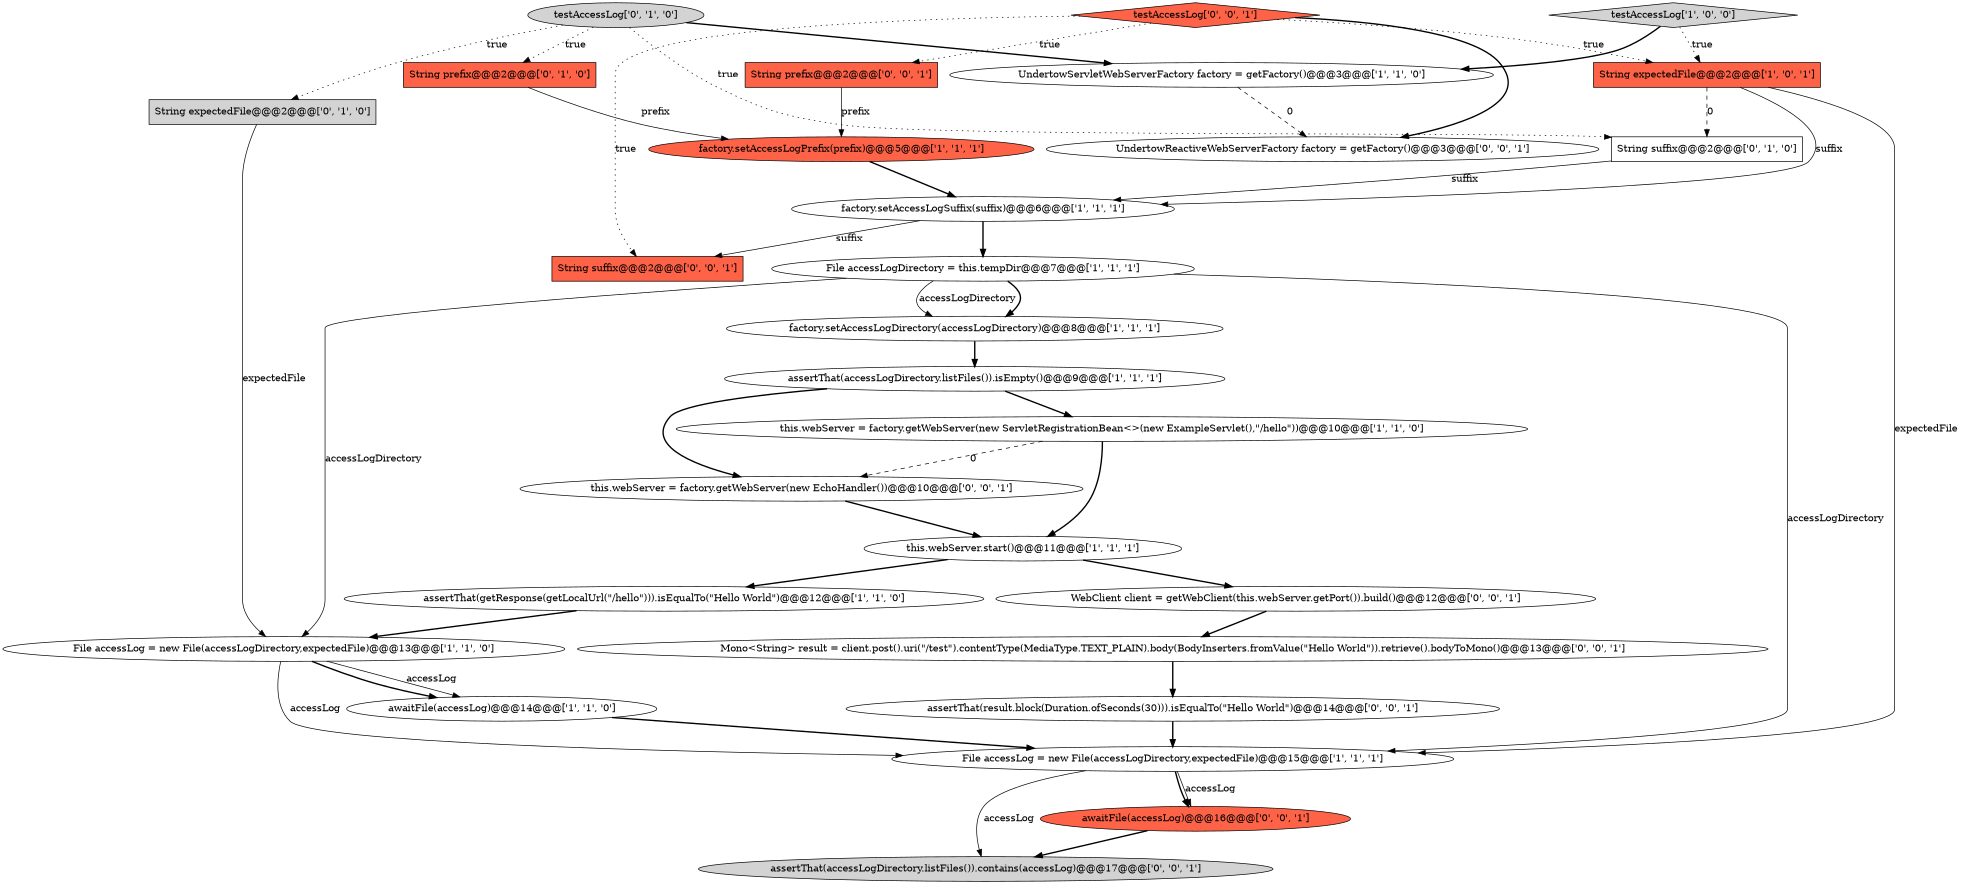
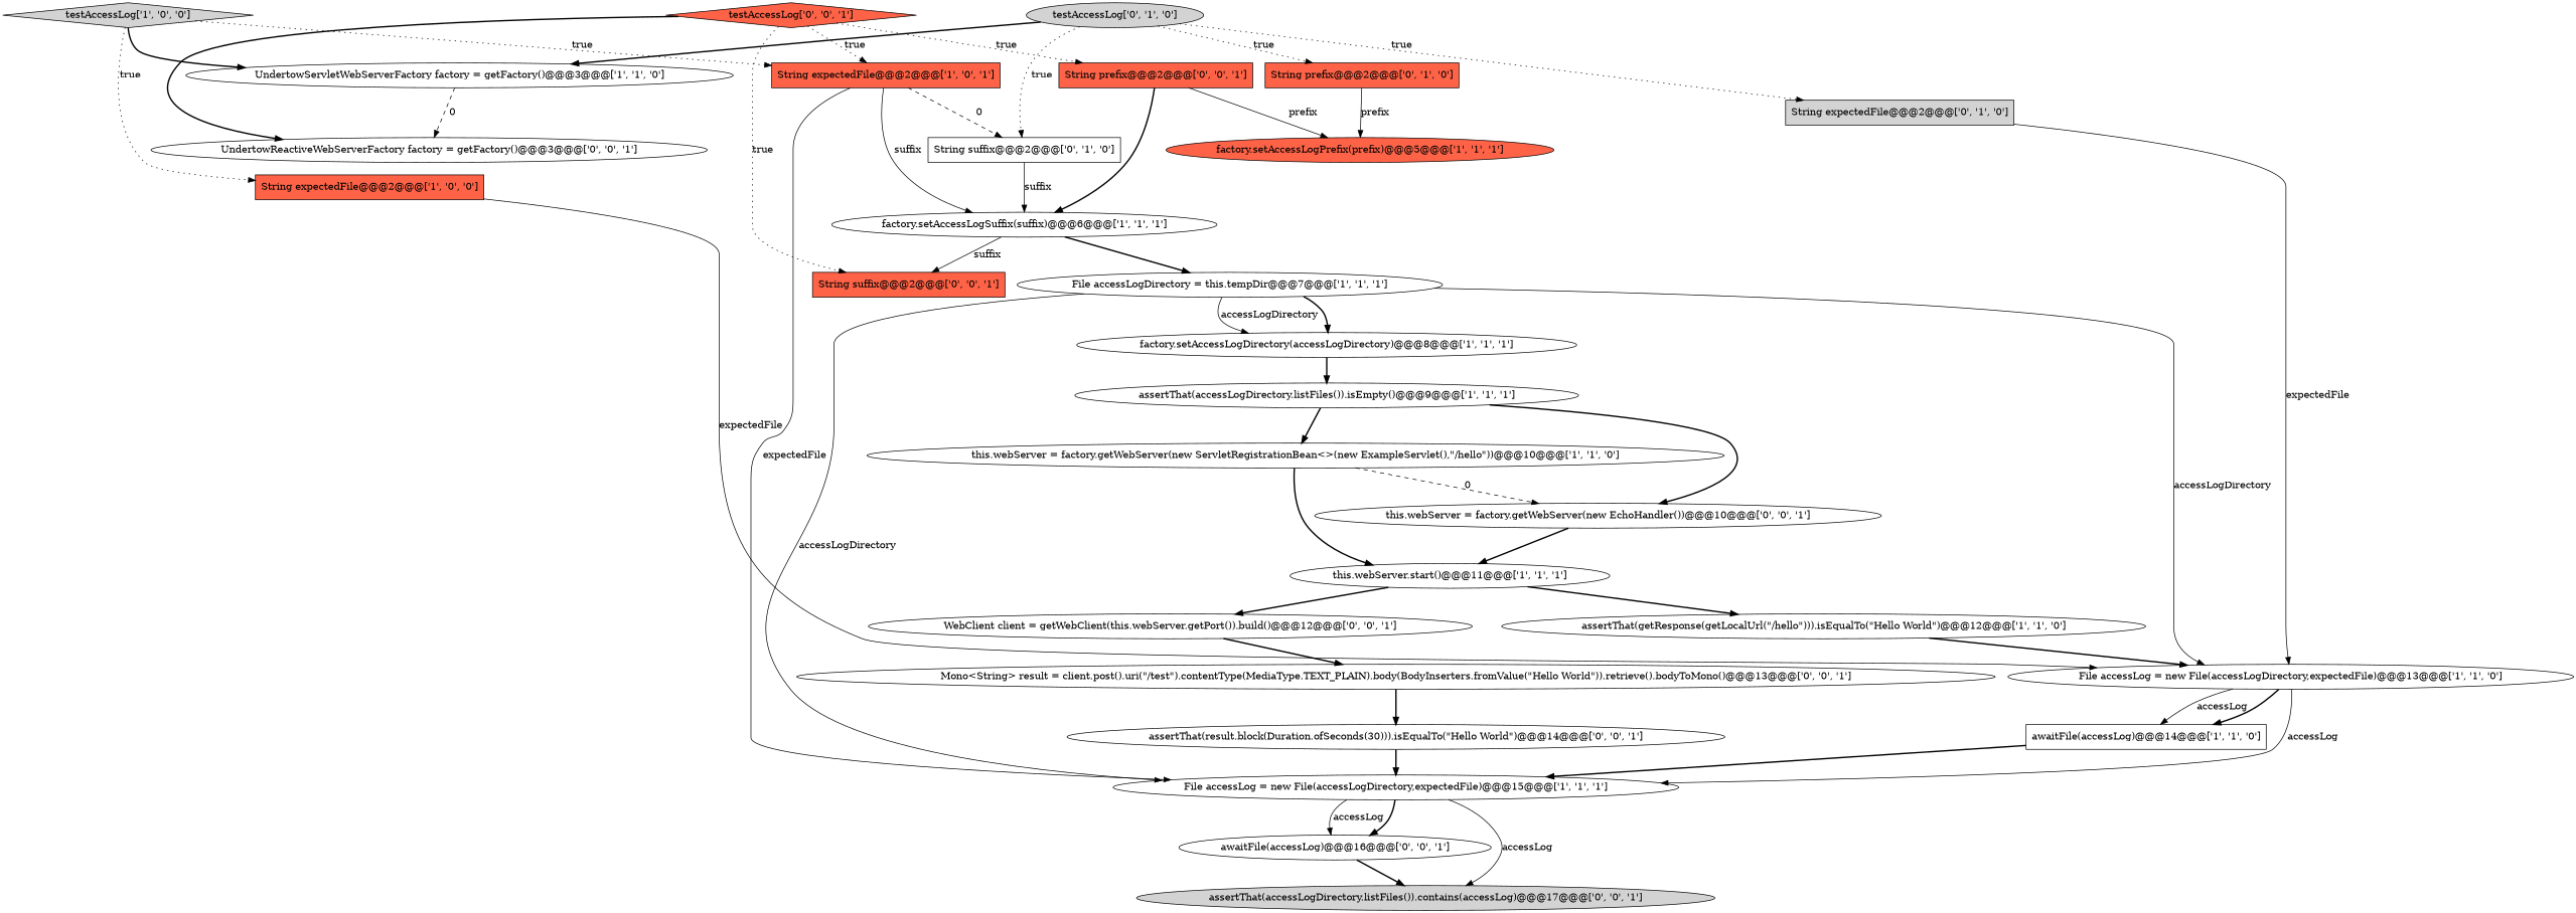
  digraph {
    node [fillcolor=white shape=ellipse style=filled]
    edge [style=bold]
-   n1 [label="awaitFile(accessLog)@@@14@@@['1', '1', '0']"]
+   n1 [label="awaitFile(accessLog)@@@14@@@['1', '1', '0']" shape=box]
    n2 [label="File accessLog = new File(accessLogDirectory,expectedFile)@@@15@@@['1', '1', '1']"]
-   n3 [fillcolor=tomato label="awaitFile(accessLog)@@@16@@@['0', '0', '1']"]
+   n3 [label="awaitFile(accessLog)@@@16@@@['0', '0', '1']"]
    n4 [fillcolor=lightgray label="assertThat(accessLogDirectory.listFiles()).contains(accessLog)@@@17@@@['0', '0', '1']"]
    n5 [label="factory.setAccessLogSuffix(suffix)@@@6@@@['1', '1', '1']"]
    n6 [label="File accessLogDirectory = this.tempDir@@@7@@@['1', '1', '1']"]
    n7 [fillcolor=tomato label="String suffix@@@2@@@['0', '0', '1']" shape=box]
    n8 [label="File accessLog = new File(accessLogDirectory,expectedFile)@@@13@@@['1', '1', '0']"]
    n9 [label="factory.setAccessLogDirectory(accessLogDirectory)@@@8@@@['1', '1', '1']"]
    n10 [label="Mono<String> result = client.post().uri(\"/test\").contentType(MediaType.TEXT_PLAIN).body(BodyInserters.fromValue(\"Hello World\")).retrieve().bodyToMono()@@@13@@@['0', '0', '1']"]
    n11 [label="assertThat(result.block(Duration.ofSeconds(30))).isEqualTo(\"Hello World\")@@@14@@@['0', '0', '1']"]
    n12 [fillcolor=tomato label="String prefix@@@2@@@['0', '1', '0']" shape=box]
    n13 [fillcolor=tomato label="factory.setAccessLogPrefix(prefix)@@@5@@@['1', '1', '1']"]
    n14 [label="assertThat(accessLogDirectory.listFiles()).isEmpty()@@@9@@@['1', '1', '1']"]
    n15 [fillcolor=lightgray label="testAccessLog['0', '1', '0']"]
    n16 [label="String suffix@@@2@@@['0', '1', '0']" shape=box]
    n17 [fillcolor=lightgray label="String expectedFile@@@2@@@['0', '1', '0']" shape=box]
    n18 [label="UndertowServletWebServerFactory factory = getFactory()@@@3@@@['1', '1', '0']"]
    n19 [label="UndertowReactiveWebServerFactory factory = getFactory()@@@3@@@['0', '0', '1']"]
    n20 [label="this.webServer = factory.getWebServer(new ServletRegistrationBean<>(new ExampleServlet(),\"/hello\"))@@@10@@@['1', '1', '0']"]
    n21 [label="this.webServer.start()@@@11@@@['1', '1', '1']"]
    n22 [label="this.webServer = factory.getWebServer(new EchoHandler())@@@10@@@['0', '0', '1']"]
    n23 [label="WebClient client = getWebClient(this.webServer.getPort()).build()@@@12@@@['0', '0', '1']"]
    n24 [label="assertThat(getResponse(getLocalUrl(\"/hello\"))).isEqualTo(\"Hello World\")@@@12@@@['1', '1', '0']"]
    n25 [fillcolor=tomato label="testAccessLog['0', '0', '1']" shape=diamond]
    n26 [fillcolor=tomato label="String prefix@@@2@@@['0', '0', '1']" shape=box]
    n27 [fillcolor=tomato label="String expectedFile@@@2@@@['1', '0', '1']" shape=box]
+   n28 [fillcolor=tomato label="String expectedFile@@@2@@@['1', '0', '0']" shape=box]
    n29 [fillcolor=lightgray label="testAccessLog['1', '0', '0']" shape=diamond]
    n1 -> n2
    n2 -> n3
    n2 -> n3 [label=accessLog style=solid]
    n2 -> n4 [label=accessLog style=solid]
    n3 -> n4
    n5 -> n6
    n5 -> n7 [label=suffix style=solid]
    n6 -> n2 [label=accessLogDirectory style=solid]
    n6 -> n8 [label=accessLogDirectory style=solid]
    n6 -> n9
    n6 -> n9 [label=accessLogDirectory style=solid]
    n8 -> n1 [label=accessLog style=solid]
    n8 -> n1
    n8 -> n2 [label=accessLog style=solid]
    n9 -> n14
    n10 -> n11
    n11 -> n2
    n12 -> n13 [label=prefix style=solid]
-   n13 -> n5
+   n26 -> n5
    n14 -> n20
    n14 -> n22
    n15 -> n12 [label=true style=dotted]
    n15 -> n16 [label=true style=dotted]
    n15 -> n17 [label=true style=dotted]
    n15 -> n18
    n16 -> n5 [label=suffix style=solid]
    n17 -> n8 [label=expectedFile style=solid]
    n18 -> n19 [label=0 style=dashed]
    n20 -> n21
    n20 -> n22 [label=0 style=dashed]
    n21 -> n23
    n21 -> n24
    n22 -> n21
    n23 -> n10
    n24 -> n8
    n25 -> n7 [label=true style=dotted]
    n25 -> n19
    n25 -> n26 [label=true style=dotted]
    n25 -> n27 [label=true style=dotted]
    n26 -> n13 [label=prefix style=solid]
    n27 -> n2 [label=expectedFile style=solid]
    n27 -> n5 [label=suffix style=solid]
    n27 -> n16 [label=0 style=dashed]
+   n28 -> n8 [label=expectedFile style=solid]
    n29 -> n18
    n29 -> n27 [label=true style=dotted]
+   n29 -> n28 [label=true style=dotted]
  }
